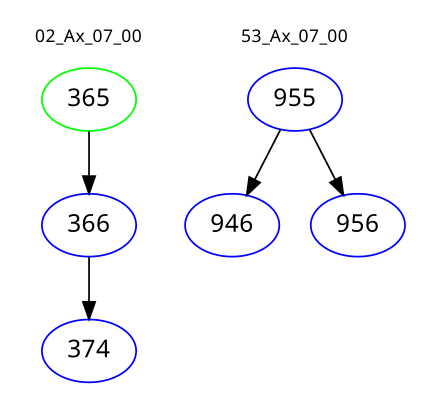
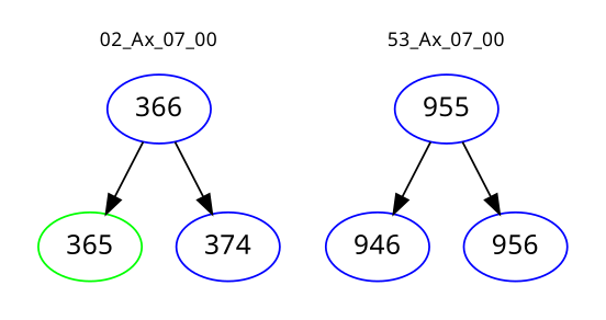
  digraph {
    fontname="Noto Sans"
    node [color=blue fontname="Noto Sans"]
    edge [color=black fontname="Noto Sans"]
    n1 [label=366]
    n2 [color=green label=365]
    n3 [label=374]
    n4 [label=955]
    n5 [label=946]
    n6 [label=956]
    subgraph cluster_1 {
      color=white
      fontsize=10
      label="02_Ax_07_00"
      n1
      n2
      n3
    }
    subgraph cluster_2 {
      color=white
      fontsize=10
      label="53_Ax_07_00"
      n4
      n5
      n6
    }
-   n2 -> n1
+   n1 -> n2
    n1 -> n3
    n4 -> n5
    n4 -> n6
  }
